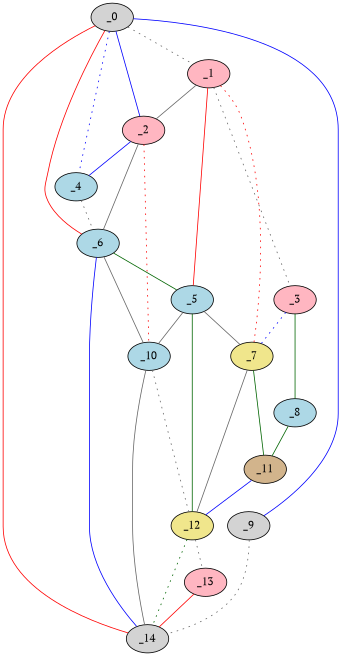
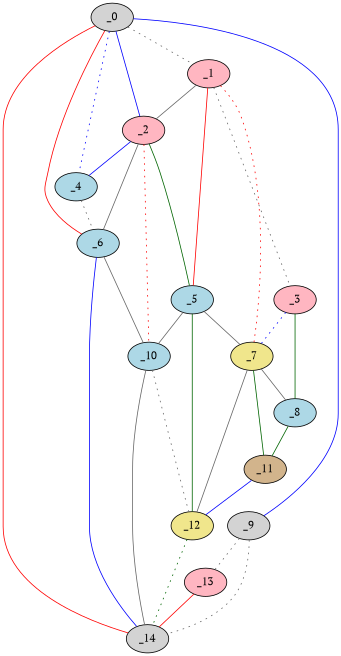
  graph {
    fontname="PT Serif"
    node [fillcolor=lightblue fontname="PT Serif" style=filled x=52]
    edge [color=gray40 fontname="PT Serif" style=solid valence=1]
    _0 [fillcolor=lightgrey x=46 y=36]
    _1 [fillcolor=lightpink x=48 y=107]
    _2 [fillcolor=lightpink y=74]
    _4 [x=54 y=62]
    _6 [x=60 y=64]
    _9 [fillcolor=lightgrey x=74 y=16]
    _14 [fillcolor=lightgrey x=84 y=48]
    _3 [fillcolor=lightpink y=117]
    _5 [x=56 y=89]
    _7 [fillcolor=khaki x=68 y=120]
    _10 [x=80 y=71]
    _13 [fillcolor=lightpink x=83 y=15]
    _8 [x=68 y=124]
    _12 [fillcolor=khaki x=82 y=116]
    _11 [fillcolor=tan x=81 y=123]
    _0 -- _1 [style=dotted]
    _0 -- _2 [color=blue valence=2]
    _0 -- _4 [color=blue style=dotted valence=2]
    _0 -- _6 [color=red]
    _0 -- _9 [color=blue]
    _0 -- _14 [color=red valence=2]
    _1 -- _2 [valence=2]
    _1 -- _3 [style=dotted]
    _1 -- _5 [color=red valence=2]
    _1 -- _7 [color=red style=dotted valence=2]
    _2 -- _4 [color=blue]
    _2 -- _6 [valence=2]
-   _6 -- _5 [color=darkgreen valence=2]
+   _2 -- _5 [color=darkgreen valence=2]
    _2 -- _10 [color=red style=dotted]
    _4 -- _6 [style=dotted valence=2]
    _6 -- _14 [color=blue valence=2]
    _6 -- _10 [valence=2]
    _9 -- _14 [style=dotted]
-   _12 -- _13 [style=dotted]
+   _9 -- _13 [style=dotted]
    _3 -- _7 [color=blue style=dotted valence=2]
    _3 -- _8 [color=darkgreen]
    _5 -- _7 [valence=2]
    _5 -- _10
    _5 -- _12 [color=darkgreen valence=2]
+   _7 -- _8 [valence=2]
    _7 -- _12
    _7 -- _11 [color=darkgreen]
    _10 -- _14
    _10 -- _12 [style=dotted valence=2]
    _13 -- _14 [color=red]
    _8 -- _11 [color=darkgreen]
    _12 -- _14 [color=darkgreen style=dotted]
    _11 -- _12 [color=blue]
  }
